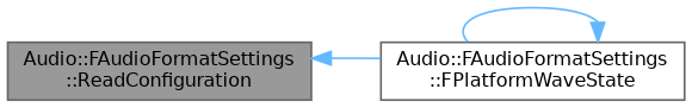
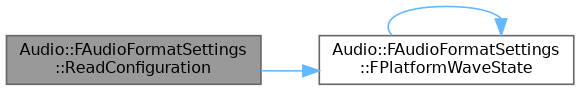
  digraph {
    rankdir=LR
    node [fontname=Helvetica fontsize=10 shape=box style=filled]
    edge [color=steelblue1 fontname=Helvetica fontsize=10 labelfontname=Helvetica labelfontsize=10 style=solid]
    n1 [color=gray40 fillcolor=grey60 fontcolor=black height=0.2 label="Audio::FAudioFormatSettings\l::ReadConfiguration" width=0.4]
    n2 [color=grey40 fillcolor=white height=0.2 label="Audio::FAudioFormatSettings\l::FPlatformWaveState" width=0.4]
-   n2 -> n1
+   n1 -> n2
    n2 -> n2
  }
